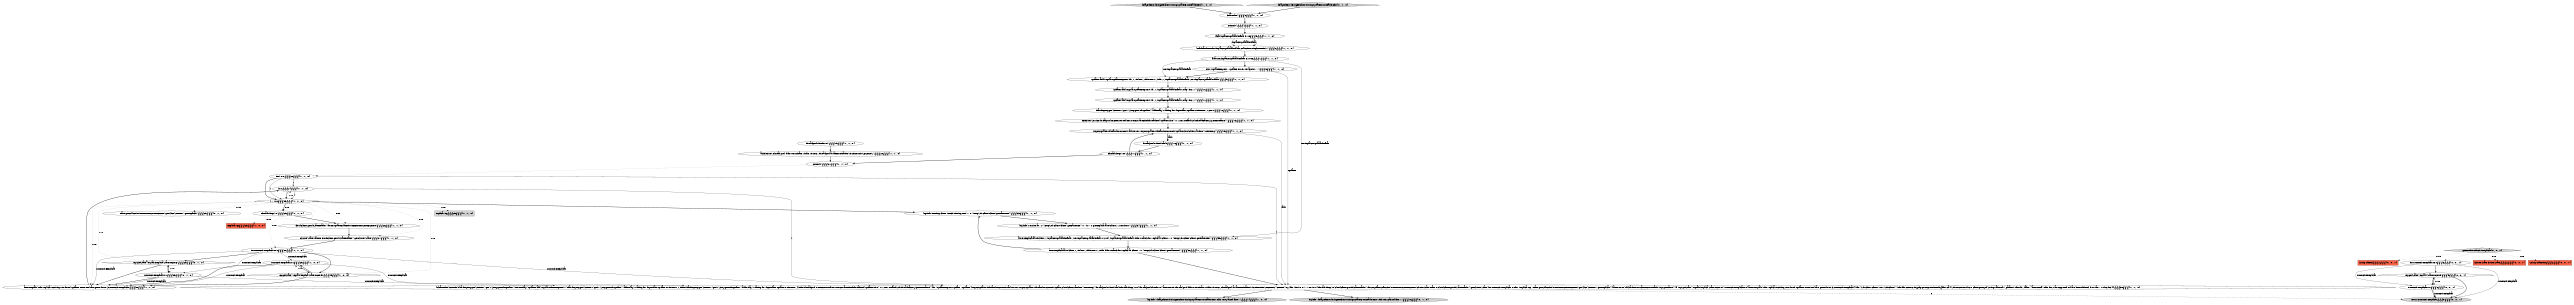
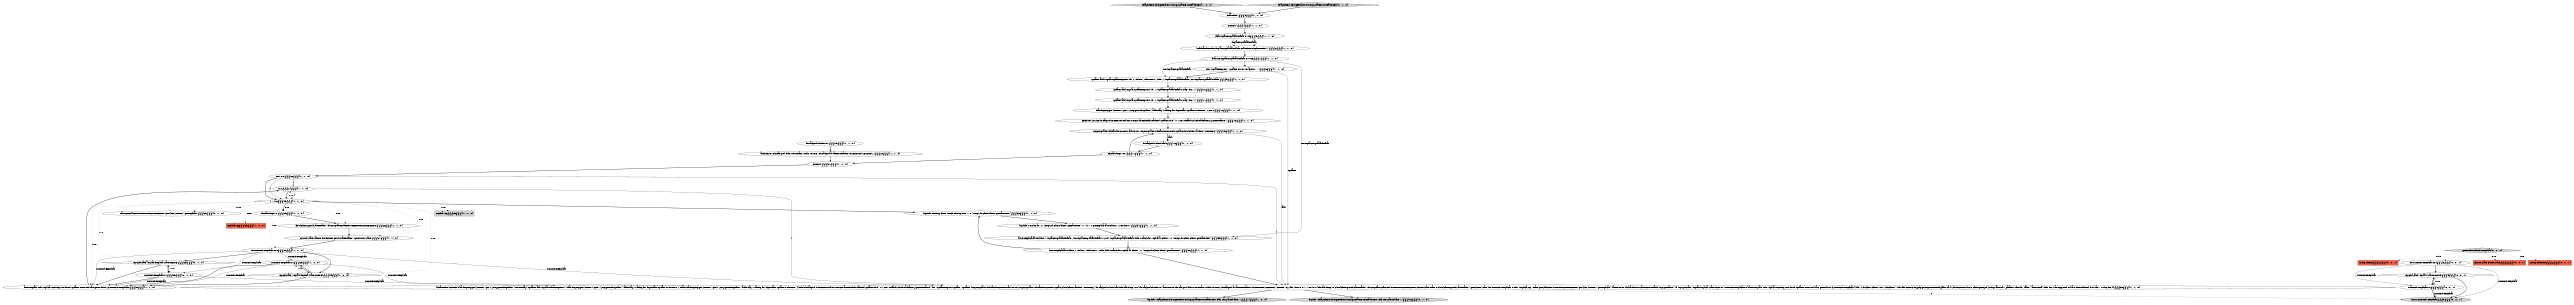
  digraph {
    node [fillcolor=white shape=ellipse style=filled]
    edge [style=bold]
    n1 [label="threadpool.shutdown()@@@19@@@['1', '1', '0']"]
    n2 [label="assertTrue(\"Thread pool didn't terminate within 15 secs\",threadpool.awaitTermination(15,TimeUnit.SECONDS))@@@20@@@['1', '1', '0']"]
    n3 [label="commit()@@@21@@@['1', '1', '0']"]
    n4 [label="rep.getState().equals(State.ACTIVE)@@@5@@@['0', '0', '1']" shape=diamond]
    n5 [label="numActiveReplicas++@@@6@@@['0', '0', '1']"]
    n6 [fillcolor=lightgray label="return numActiveReplicas@@@9@@@['0', '0', '1']"]
    n7 [fillcolor=tomato label="ClusterState clusterState@@@2@@@['0', '0', '1']" shape=box]
    n8 [label="Thread.sleep(10)@@@25@@@['1', '1', '0']"]
    n9 [label="cloudClient.getZkStateReader().forceUpdateCollection(DEFAULT_COLLECTION)@@@26@@@['1', '1', '0']"]
    n10 [label="ClusterState state = cloudClient.getZkStateReader().getClusterState()@@@27@@@['1', '1', '0']"]
    n11 [fillcolor=tomato label="String collection@@@2@@@['0', '0', '1']" shape=box]
    n12 [label="threadpool.submit(task)@@@16@@@['1', '1', '0']"]
    n13 [label="Thread.sleep(100)@@@17@@@['1', '1', '0']"]
    n14 [label="AsyncUpdateWithRandomCommit task = new AsyncUpdateWithRandomCommit(update,cloudClient,random().nextLong())@@@15@@@['1', '1', '0']"]
    n15 [label="{clearIndex()commit()shardToJetty.get(SHARD1).get(1).jetty.getDebugFilter().unsetDelay()updates.add(regularDeleteRequest(1))shardToJetty.get(SHARD1).get(1).jetty.getDebugFilter().addDelay(\"Waiting for dependant update to timeout\",1,5999)shardToJetty.get(SHARD1).get(1).jetty.getDebugFilter().addDelay(\"Waiting for dependant update to timeout\",4,5998)threadpool = ExecutorUtil.newMDCAwareFixedThreadPool(updates.size() + 1,new DefaultSolrThreadFactory(getTestName()))for (UpdateRequest update : updates){AsyncUpdateWithRandomCommit task = new AsyncUpdateWithRandomCommit(update,cloudClient,random().nextLong())threadpool.submit(task)Thread.sleep(100)}threadpool.shutdown()assertTrue(\"Thread pool didn't terminate within 15 secs\",threadpool.awaitTermination(15,TimeUnit.SECONDS))commit()try {for (int i = 0 i < 100 i++){Thread.sleep(10)cloudClient.getZkStateReader().forceUpdateCollection(DEFAULT_COLLECTION)ClusterState state = cloudClient.getZkStateReader().getClusterState()int numActiveReplicas = 0for (Replica rep : state.getCollection(DEFAULT_COLLECTION).getSlice(SHARD1).getReplicas()){assertTrue(zkShardTerms.canBecomeLeader(rep.getName()))if (rep.getState().equals(Replica.State.ACTIVE)) numActiveReplicas++}assertEquals(\"The replica receiving reordered updates must not have gone down\",3,numActiveReplicas)}}for (SolrClient client : new SolrClient((((edu.fdu.CPPDG.tinypdg.pe.ExpressionInfo@fbe76a){SolrDocument doc = client.getById(String.valueOf(1),params(\"distrib\",\"false\"))assertNull(\"This doc was supposed to have been deleted, but was: \" + doc,doc)}}@@@38@@@['1', '1', '0']"]
    n16 [label="numActiveReplicas++@@@29@@@['1', '0', '0']"]
    n17 [label="assertEquals(\"The replica receiving reordered updates must not have gone down\",3,numActiveReplicas)@@@30@@@['1', '1', '0']"]
    n18 [label="rep.getState().equals(Replica.State.ACTIVE)@@@29@@@['1', '0', '0']" shape=diamond]
    n19 [fillcolor=lightgray label="log.info(\"delayedReorderingFetchesMissingUpdateFromLeaderTest: This test passed fine...\")@@@76@@@['0', '1', '0']"]
    n20 [fillcolor=lightgray label="log.info(\"delayedReorderingFetchesMissingUpdateFromLeaderTest: This test passed fine...\")@@@74@@@['1', '0', '0']"]
    n21 [label="i++@@@24@@@['1', '1', '0']"]
    n22 [fillcolor=tomato label="String sliceId@@@2@@@['0', '0', '1']" shape=box]
    n23 [fillcolor=lightgray label="Replica rep@@@29@@@['1', '1', '0']" shape=box]
    n24 [label="updates.add(regularUpdateRequest(\"id\",1,\"title_s\",\"title1_new\",\"id_i\",1,\"inplace_updatable_float\",newinplace_updatable_float))@@@9@@@['1', '1', '0']"]
    n25 [label="updates.add(regularUpdateRequest(\"id\",1,\"inplace_updatable_float\",map(\"inc\",1)))@@@10@@@['1', '1', '0']"]
    n26 [label="updates.add(regularUpdateRequest(\"id\",1,\"inplace_updatable_float\",map(\"inc\",1)))@@@11@@@['1', '1', '0']"]
    n27 [label="int i = 0@@@22@@@['1', '1', '0']"]
    n28 [label="i < 100@@@23@@@['1', '1', '0']" shape=diamond]
    n29 [fillcolor=lightgray label="getNumberOfActiveReplicas['0', '0', '1']" shape=diamond]
    n30 [label="int numActiveReplicas = 0@@@3@@@['0', '0', '1']"]
    n31 [label="int numActiveReplicas = 0@@@28@@@['1', '1', '0']"]
    n32 [label="rep.getState().equals(Replica.State.ACTIVE)@@@29@@@['0', '1', '0']" shape=diamond]
    n33 [label="numActiveReplicas++@@@29@@@['0', '1', '0']"]
    n34 [label="ExecutorService threadpool = ExecutorUtil.newMDCAwareFixedThreadPool(updates.size() + 1,new DefaultSolrThreadFactory(getTestName()))@@@13@@@['1', '1', '0']"]
    n35 [label="float newinplace_updatable_float = 100F@@@7@@@['1', '1', '0']"]
    n36 [label="assertReplicaValue(client,1,\"inplace_updatable_float\",(newinplace_updatable_float + 2.0f),\"inplace_updatable_float didn't match for replica at client: \" + ((HttpSolrClient)client).getBaseURL())@@@35@@@['1', '1', '0']"]
    n37 [label="List<UpdateRequest> updates = new ArrayList<>()@@@8@@@['1', '1', '0']"]
    n38 [label="assertReplicaValue(client,1,\"title_s\",\"title1_new\",\"Title didn't match for replica at client: \" + ((HttpSolrClient)client).getBaseURL())@@@36@@@['1', '1', '0']"]
    n39 [label="log.info(\"Testing client (Fetch missing test): \" + ((HttpSolrClient)client).getBaseURL())@@@33@@@['1', '1', '0']"]
    n40 [label="clearIndex()@@@3@@@['1', '1', '0']"]
    n41 [label="commit()@@@4@@@['1', '1', '0']"]
    n42 [label="float inplace_updatable_float = 1F@@@5@@@['1', '1', '0']"]
    n43 [label="state.getCollection(DEFAULT_COLLECTION).getSlice(SHARD1).getReplicas()@@@29@@@['0', '1', '0']"]
    n44 [fillcolor=tomato label="Replica rep@@@29@@@['1', '0', '0']" shape=box]
    n45 [label="buildRandomIndex(inplace_updatable_float,Collections.singletonList(1))@@@6@@@['1', '1', '0']"]
    n46 [label="shardToJetty.get(SHARD1).get(1).jetty.getDebugFilter().addDelay(\"Waiting for dependant update to timeout\",1,6000)@@@12@@@['1', '1', '0']"]
    n47 [label="log.info(\"Version at \" + ((HttpSolrClient)client).getBaseURL() + \" is: \" + getReplicaValue(client,1,\"_version_\"))@@@34@@@['1', '1', '0']"]
    n48 [fillcolor=lightgray label="delayedReorderingFetchesMissingUpdateFromLeaderTest['1', '0', '0']" shape=diamond]
    n49 [fillcolor=lightgray label="delayedReorderingFetchesMissingUpdateFromLeaderTest['0', '1', '0']" shape=diamond]
    n1 -> n2
    n2 -> n3
-   n3 -> n27 [style=dotted]
+   n3 -> n27
    n4 -> n5
    n4 -> n5 [label=true style=dotted]
    n4 -> n6
    n5 -> n4
    n5 -> n6 [label=numActiveReplicas style=solid]
    n5 -> n6
    n8 -> n9
    n9 -> n10
    n10 -> n31
    n12 -> n13
    n13 -> n3
    n13 -> n14
    n14 -> n12
    n14 -> n12 [label=task style=solid]
    n14 -> n15 [label=task style=solid]
    n15 -> n6 [label=0 style=dashed]
    n15 -> n19
    n15 -> n20
    n16 -> n15 [label=numActiveReplicas style=solid]
    n16 -> n17
    n16 -> n17 [label=numActiveReplicas style=solid]
    n16 -> n18
    n17 -> n21
    n18 -> n16
    n18 -> n16 [label=true style=dotted]
    n18 -> n17
    n21 -> n15 [label=i style=solid]
    n21 -> n28 [label=i style=solid]
    n21 -> n28
    n24 -> n25
    n25 -> n26
    n26 -> n46
    n27 -> n15 [label=i style=solid]
    n27 -> n21 [label=i style=solid]
    n27 -> n28
    n27 -> n28 [label=i style=solid]
    n28 -> n8
    n28 -> n8 [label=true style=dotted]
    n28 -> n9 [label=true style=dotted]
    n28 -> n10 [label=true style=dotted]
    n28 -> n17 [label=true style=dotted]
    n28 -> n18 [label=true style=dotted]
    n28 -> n21 [label=true style=dotted]
    n28 -> n23 [label=true style=dotted]
    n28 -> n31 [label=true style=dotted]
    n28 -> n32 [label=true style=dotted]
    n28 -> n39
    n28 -> n43 [label=true style=dotted]
-   n8 -> n44 [label=true style=dotted]
+   n28 -> n44 [label=true style=dotted]
    n29 -> n7 [label=true style=dotted]
    n29 -> n11 [label=true style=dotted]
    n29 -> n22 [label=true style=dotted]
    n29 -> n30 [style=dotted]
    n30 -> n4
    n30 -> n5 [label=numActiveReplicas style=solid]
    n30 -> n6 [label=numActiveReplicas style=solid]
    n31 -> n15 [label=numActiveReplicas style=solid]
    n31 -> n16 [label=numActiveReplicas style=solid]
    n31 -> n17 [label=numActiveReplicas style=solid]
    n31 -> n18
    n31 -> n32
    n31 -> n33 [label=numActiveReplicas style=solid]
    n32 -> n17
    n32 -> n33
    n32 -> n33 [label=true style=dotted]
    n33 -> n15 [label=numActiveReplicas style=solid]
    n33 -> n17
    n33 -> n17 [label=numActiveReplicas style=solid]
    n33 -> n32
    n34 -> n14
    n35 -> n24 [label=newinplace_updatable_float style=solid]
    n35 -> n36 [label=newinplace_updatable_float style=solid]
    n35 -> n37
    n36 -> n38
    n37 -> n15 [label=updates style=solid]
    n37 -> n24
    n38 -> n15
    n38 -> n39
    n39 -> n47
    n40 -> n41
    n41 -> n42
    n42 -> n45 [label=inplace_updatable_float style=solid]
    n42 -> n45
    n45 -> n35
    n46 -> n34
    n47 -> n36
    n48 -> n40
    n49 -> n40
  }
